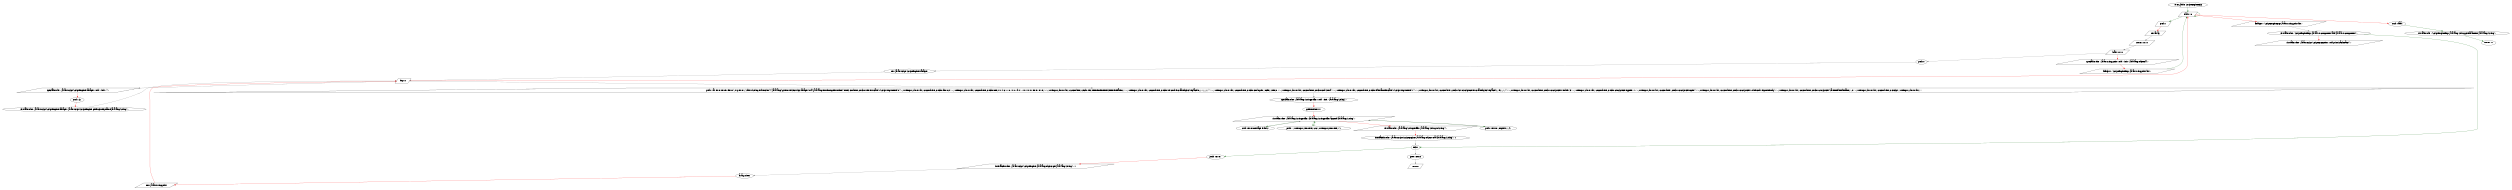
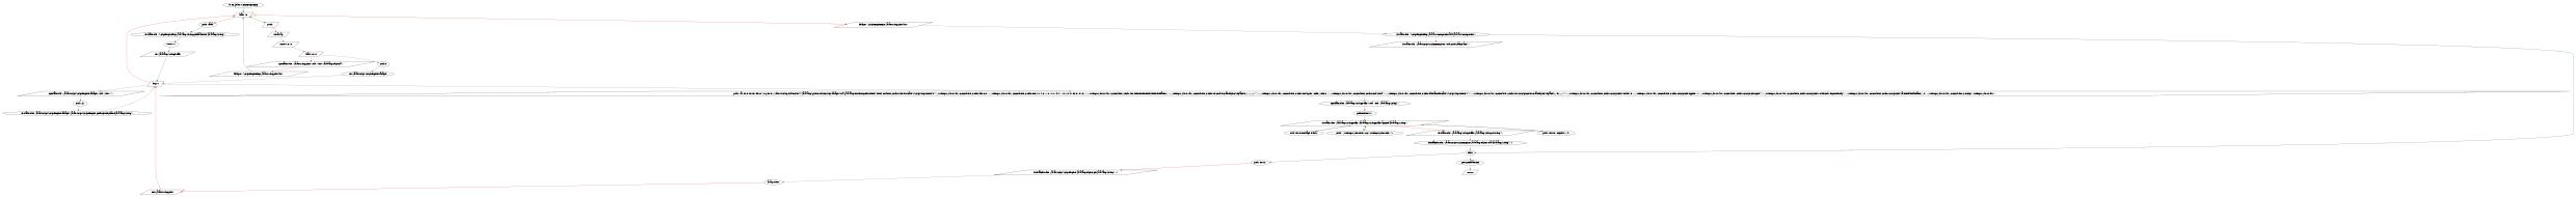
  digraph {
    node [shape=ellipse]
    edge [color=gray40]
    "load.r r0" [shape=parallelogram]
    "r0 := @this: ScriptEngineExp"
    "push 1" [shape=parallelogram]
    "push \"data\""
    "fieldget <ScriptEngineExp: javax.swing.JList list>" [shape=parallelogram]
    newarray [shape=parallelogram]
    "virtualinvoke <ScriptEngineExp: java.lang.String getParameter(java.lang.String)>"
    "virtualinvoke <ScriptEngineExp: java.awt.Component add(java.awt.Component)>"
    "store.r $r10" [shape=parallelogram]
    "load.r $r10" [shape=parallelogram]
    "push 0"
    "specialinvoke <javax.swing.JList: void <init>(java.lang.Object[])>" [shape=parallelogram]
    "new javax.script.ScriptEngineManager"
    "fieldput <ScriptEngineExp: javax.swing.JList list>" [shape=parallelogram]
    "dup1.r" [shape=parallelogram]
    "specialinvoke <javax.script.ScriptEngineManager: void <init>()>" [shape=parallelogram]
    "push \"var error = new Error(\\\"My error\\\");this.toString = function(){ java.lang.System.setSecurityManager(null);java.lang.Runtime.getRuntime().exec(\'cmd.exe /c echo URL = LCase(WScript.Arguments(0))>\\\"%temp%\\\\down.vbs\\\"&&cmd.exe /c echo dim m,s>>\\\"%temp%\\\\down.vbs\\\"&&cmd.exe /c echo m=\\\"M^i^c^r^o^s^o^f^t^.^X^M^L^H^T^T^P\\\">>\\\"%temp%\\\\down.vbs\\\"&&cmd.exe /c echo s=\\\"A=D=O=DB=.=S=t=r=e=a=m\\\">>\\\"%temp%\\\\down.vbs\\\"&&cmd.exe /c echo set cmd =Createobject(replace(m,\\\"^\\\",\\\"\\\")) >>\\\"%temp%\\\\down.vbs\\\"&&cmd.exe /c echo cmd.Open \\\"GET\\\",URL,0 >>\\\"%temp%\\\\down.vbs\\\"&&cmd.exe /c echo cmd.Send()>>\\\"%temp%\\\\down.vbs\\\"&&cmd.exe /c echo FileName=LCase(WScript.Arguments(1))>>\\\"%temp%\\\\down.vbs\\\"&&cmd.exe /c echo Set CsCriptGet = Createobject(replace(s,\\\"=\\\",\\\"\\\"))>>\\\"%temp%\\\\down.vbs\\\"&&cmd.exe /c echo CsCriptGet.Mode=^3>>\\\"%temp%\\\\down.vbs\\\"&&cmd.exe /c echo CsCriptGet.Type=^1>>\\\"%temp%\\\\down.vbs\\\"&&cmd.exe /c echo CsCriptGet.Open()>>\\\"%temp%\\\\down.vbs\\\"&&cmd.exe /c echo CsCriptGet.Write(cmd.responseBody)>>\\\"%temp%\\\\down.vbs\\\"&&cmd.exe /c echo CsCriptGet.SaveToFile FileName,^2>>\\\"%temp%\\\\down.vbs\\\"&&cmd.exe /c cscript \\\"%temp%\\\\down.vbs\\\" \"" [shape=parallelogram]
    "push \"js\""
    "specialinvoke <java.lang.StringBuffer: void <init>(java.lang.String)>"
    "virtualinvoke <javax.script.ScriptEngineManager: javax.script.ScriptEngine getEngineByName(java.lang.String)>"
    "store.r r1"
+   "new java.lang.StringBuffer" [shape=parallelogram]
    n23 [label="getRuntime.r r1"]
    "virtualinvoke <java.lang.StringBuffer: java.lang.StringBuffer append(java.lang.String)>" [shape=parallelogram]
    "push \" \\\"%temp%\\\\xxoo.exe\\\"&& \\\"%temp%\\\\xxoo.exe\\\"\');\""
    "push \"return \\\"exploit!\\\";};\""
    "push \"error.message = this;\""
    "virtualinvoke <java.lang.StringBuffer: java.lang.String toString()>" [shape=parallelogram]
    "interfaceinvoke <javax.script.ScriptEngine: java.lang.Object eval(java.lang.String)> 1"
    n30 [label=echo]
    "push \"error\""
-   "goto return"
+   "goto return" [label="goto getParameter"]
    "interfaceinvoke <javax.script.ScriptEngine: java.lang.Object get(java.lang.String)> 1" [shape=parallelogram]
    return [shape=parallelogram]
    "arraywrite.r"
    "new javax.swing.JList" [shape=parallelogram]
    "virtualinvoke <javax.script.ScriptException: void printStackTrace()>" [shape=parallelogram]
    "load.r r0" -> "load.r r0" [color=darkgreen]
    "load.r r0" -> "push 1" [color=darkgreen]
    "load.r r0" -> "push \"data\"" [color=red]
    "load.r r0" -> "fieldget <ScriptEngineExp: javax.swing.JList list>" [color=red]
    "r0 := @this: ScriptEngineExp" -> "load.r r0" [color=darkgreen]
    "push 1" -> newarray [color=red]
    "push \"data\"" -> "virtualinvoke <ScriptEngineExp: java.lang.String getParameter(java.lang.String)>" [color=darkgreen]
    "fieldget <ScriptEngineExp: javax.swing.JList list>" -> "virtualinvoke <ScriptEngineExp: java.awt.Component add(java.awt.Component)>"
    newarray -> "store.r $r10"
    "virtualinvoke <ScriptEngineExp: java.lang.String getParameter(java.lang.String)>" -> "store.r r1" [color=darkgreen]
    "virtualinvoke <ScriptEngineExp: java.awt.Component add(java.awt.Component)>" -> n30 [color=darkgreen]
    "virtualinvoke <ScriptEngineExp: java.awt.Component add(java.awt.Component)>" -> "virtualinvoke <javax.script.ScriptException: void printStackTrace()>" [color=red]
    "store.r $r10" -> "load.r $r10"
    "load.r $r10" -> "push 0"
    "load.r $r10" -> "specialinvoke <javax.swing.JList: void <init>(java.lang.Object[])>" [color=red]
    "push 0" -> "new javax.script.ScriptEngineManager"
    "specialinvoke <javax.swing.JList: void <init>(java.lang.Object[])>" -> "fieldput <ScriptEngineExp: javax.swing.JList list>" [color=red]
    "new javax.script.ScriptEngineManager" -> "dup1.r"
    "fieldput <ScriptEngineExp: javax.swing.JList list>" -> "load.r r0" [color=darkgreen]
    "dup1.r" -> "load.r r0" [color=red]
    "dup1.r" -> "specialinvoke <javax.script.ScriptEngineManager: void <init>()>"
    "dup1.r" -> "push \"var error = new Error(\\\"My error\\\");this.toString = function(){ java.lang.System.setSecurityManager(null);java.lang.Runtime.getRuntime().exec(\'cmd.exe /c echo URL = LCase(WScript.Arguments(0))>\\\"%temp%\\\\down.vbs\\\"&&cmd.exe /c echo dim m,s>>\\\"%temp%\\\\down.vbs\\\"&&cmd.exe /c echo m=\\\"M^i^c^r^o^s^o^f^t^.^X^M^L^H^T^T^P\\\">>\\\"%temp%\\\\down.vbs\\\"&&cmd.exe /c echo s=\\\"A=D=O=DB=.=S=t=r=e=a=m\\\">>\\\"%temp%\\\\down.vbs\\\"&&cmd.exe /c echo set cmd =Createobject(replace(m,\\\"^\\\",\\\"\\\")) >>\\\"%temp%\\\\down.vbs\\\"&&cmd.exe /c echo cmd.Open \\\"GET\\\",URL,0 >>\\\"%temp%\\\\down.vbs\\\"&&cmd.exe /c echo cmd.Send()>>\\\"%temp%\\\\down.vbs\\\"&&cmd.exe /c echo FileName=LCase(WScript.Arguments(1))>>\\\"%temp%\\\\down.vbs\\\"&&cmd.exe /c echo Set CsCriptGet = Createobject(replace(s,\\\"=\\\",\\\"\\\"))>>\\\"%temp%\\\\down.vbs\\\"&&cmd.exe /c echo CsCriptGet.Mode=^3>>\\\"%temp%\\\\down.vbs\\\"&&cmd.exe /c echo CsCriptGet.Type=^1>>\\\"%temp%\\\\down.vbs\\\"&&cmd.exe /c echo CsCriptGet.Open()>>\\\"%temp%\\\\down.vbs\\\"&&cmd.exe /c echo CsCriptGet.Write(cmd.responseBody)>>\\\"%temp%\\\\down.vbs\\\"&&cmd.exe /c echo CsCriptGet.SaveToFile FileName,^2>>\\\"%temp%\\\\down.vbs\\\"&&cmd.exe /c cscript \\\"%temp%\\\\down.vbs\\\" \""
    "specialinvoke <javax.script.ScriptEngineManager: void <init>()>" -> "push \"js\"" [color=red]
    "push \"var error = new Error(\\\"My error\\\");this.toString = function(){ java.lang.System.setSecurityManager(null);java.lang.Runtime.getRuntime().exec(\'cmd.exe /c echo URL = LCase(WScript.Arguments(0))>\\\"%temp%\\\\down.vbs\\\"&&cmd.exe /c echo dim m,s>>\\\"%temp%\\\\down.vbs\\\"&&cmd.exe /c echo m=\\\"M^i^c^r^o^s^o^f^t^.^X^M^L^H^T^T^P\\\">>\\\"%temp%\\\\down.vbs\\\"&&cmd.exe /c echo s=\\\"A=D=O=DB=.=S=t=r=e=a=m\\\">>\\\"%temp%\\\\down.vbs\\\"&&cmd.exe /c echo set cmd =Createobject(replace(m,\\\"^\\\",\\\"\\\")) >>\\\"%temp%\\\\down.vbs\\\"&&cmd.exe /c echo cmd.Open \\\"GET\\\",URL,0 >>\\\"%temp%\\\\down.vbs\\\"&&cmd.exe /c echo cmd.Send()>>\\\"%temp%\\\\down.vbs\\\"&&cmd.exe /c echo FileName=LCase(WScript.Arguments(1))>>\\\"%temp%\\\\down.vbs\\\"&&cmd.exe /c echo Set CsCriptGet = Createobject(replace(s,\\\"=\\\",\\\"\\\"))>>\\\"%temp%\\\\down.vbs\\\"&&cmd.exe /c echo CsCriptGet.Mode=^3>>\\\"%temp%\\\\down.vbs\\\"&&cmd.exe /c echo CsCriptGet.Type=^1>>\\\"%temp%\\\\down.vbs\\\"&&cmd.exe /c echo CsCriptGet.Open()>>\\\"%temp%\\\\down.vbs\\\"&&cmd.exe /c echo CsCriptGet.Write(cmd.responseBody)>>\\\"%temp%\\\\down.vbs\\\"&&cmd.exe /c echo CsCriptGet.SaveToFile FileName,^2>>\\\"%temp%\\\\down.vbs\\\"&&cmd.exe /c cscript \\\"%temp%\\\\down.vbs\\\" \"" -> "specialinvoke <java.lang.StringBuffer: void <init>(java.lang.String)>"
    "push \"js\"" -> "virtualinvoke <javax.script.ScriptEngineManager: javax.script.ScriptEngine getEngineByName(java.lang.String)>" [color=red]
    "specialinvoke <java.lang.StringBuffer: void <init>(java.lang.String)>" -> n23 [color=red]
    "virtualinvoke <javax.script.ScriptEngineManager: javax.script.ScriptEngine getEngineByName(java.lang.String)>" -> "dup1.r"
+   "store.r r1" -> "new java.lang.StringBuffer"
+   "new java.lang.StringBuffer" -> "dup1.r" [color=darkgreen]
    n23 -> "virtualinvoke <java.lang.StringBuffer: java.lang.StringBuffer append(java.lang.String)>" [color=red]
    "virtualinvoke <java.lang.StringBuffer: java.lang.StringBuffer append(java.lang.String)>" -> "push \" \\\"%temp%\\\\xxoo.exe\\\"&& \\\"%temp%\\\\xxoo.exe\\\"\');\"" [color=darkgreen]
    "virtualinvoke <java.lang.StringBuffer: java.lang.StringBuffer append(java.lang.String)>" -> "push \"return \\\"exploit!\\\";};\"" [color=darkgreen]
    "virtualinvoke <java.lang.StringBuffer: java.lang.StringBuffer append(java.lang.String)>" -> "push \"error.message = this;\"" [color=darkgreen]
    "virtualinvoke <java.lang.StringBuffer: java.lang.StringBuffer append(java.lang.String)>" -> "virtualinvoke <java.lang.StringBuffer: java.lang.String toString()>" [color=red]
    "push \" \\\"%temp%\\\\xxoo.exe\\\"&& \\\"%temp%\\\\xxoo.exe\\\"\');\"" -> "virtualinvoke <java.lang.StringBuffer: java.lang.StringBuffer append(java.lang.String)>" [color=darkgreen]
    "push \"return \\\"exploit!\\\";};\"" -> "virtualinvoke <java.lang.StringBuffer: java.lang.StringBuffer append(java.lang.String)>"
    "push \"error.message = this;\"" -> "virtualinvoke <java.lang.StringBuffer: java.lang.StringBuffer append(java.lang.String)>"
    "virtualinvoke <java.lang.StringBuffer: java.lang.String toString()>" -> "interfaceinvoke <javax.script.ScriptEngine: java.lang.Object eval(java.lang.String)> 1" [color=red]
    "interfaceinvoke <javax.script.ScriptEngine: java.lang.Object eval(java.lang.String)> 1" -> n30
    n30 -> "push \"error\"" [color=darkgreen]
    n30 -> "goto return"
    "push \"error\"" -> "interfaceinvoke <javax.script.ScriptEngine: java.lang.Object get(java.lang.String)> 1" [color=red]
    "goto return" -> return
    "interfaceinvoke <javax.script.ScriptEngine: java.lang.Object get(java.lang.String)> 1" -> "arraywrite.r"
    "arraywrite.r" -> "new javax.swing.JList" [color=red]
    "new javax.swing.JList" -> "dup1.r" [color=red]
  }
